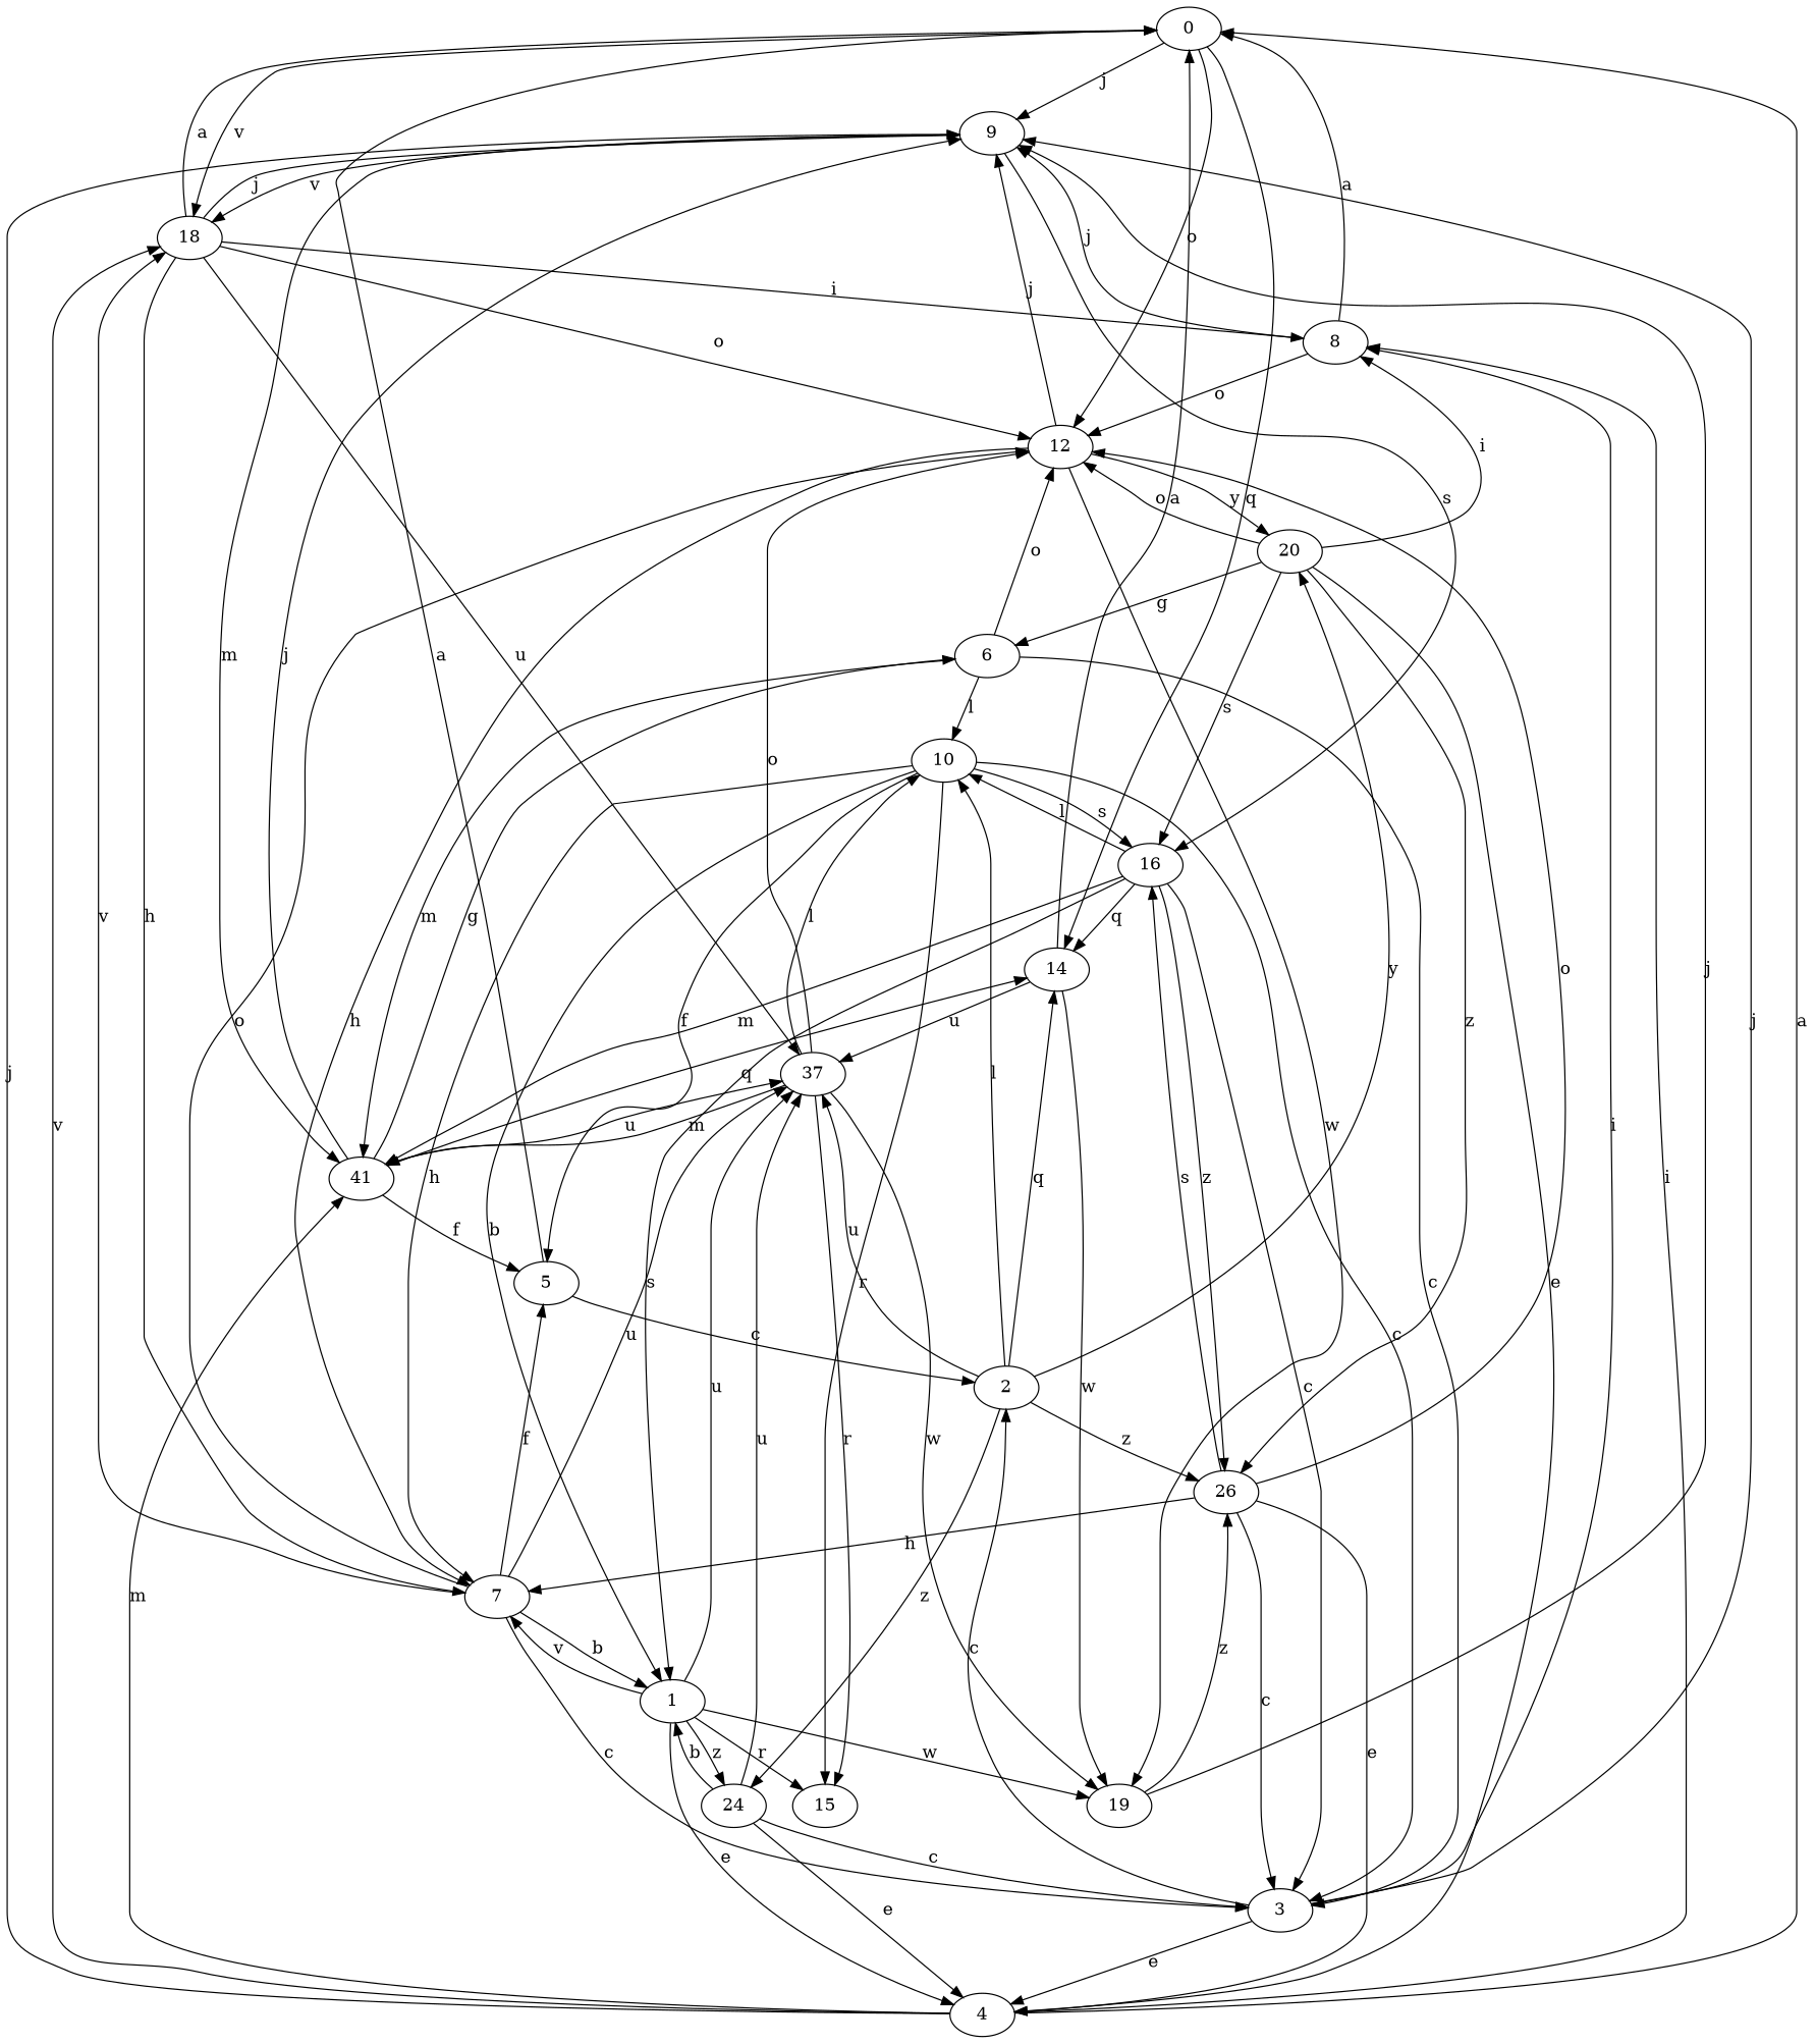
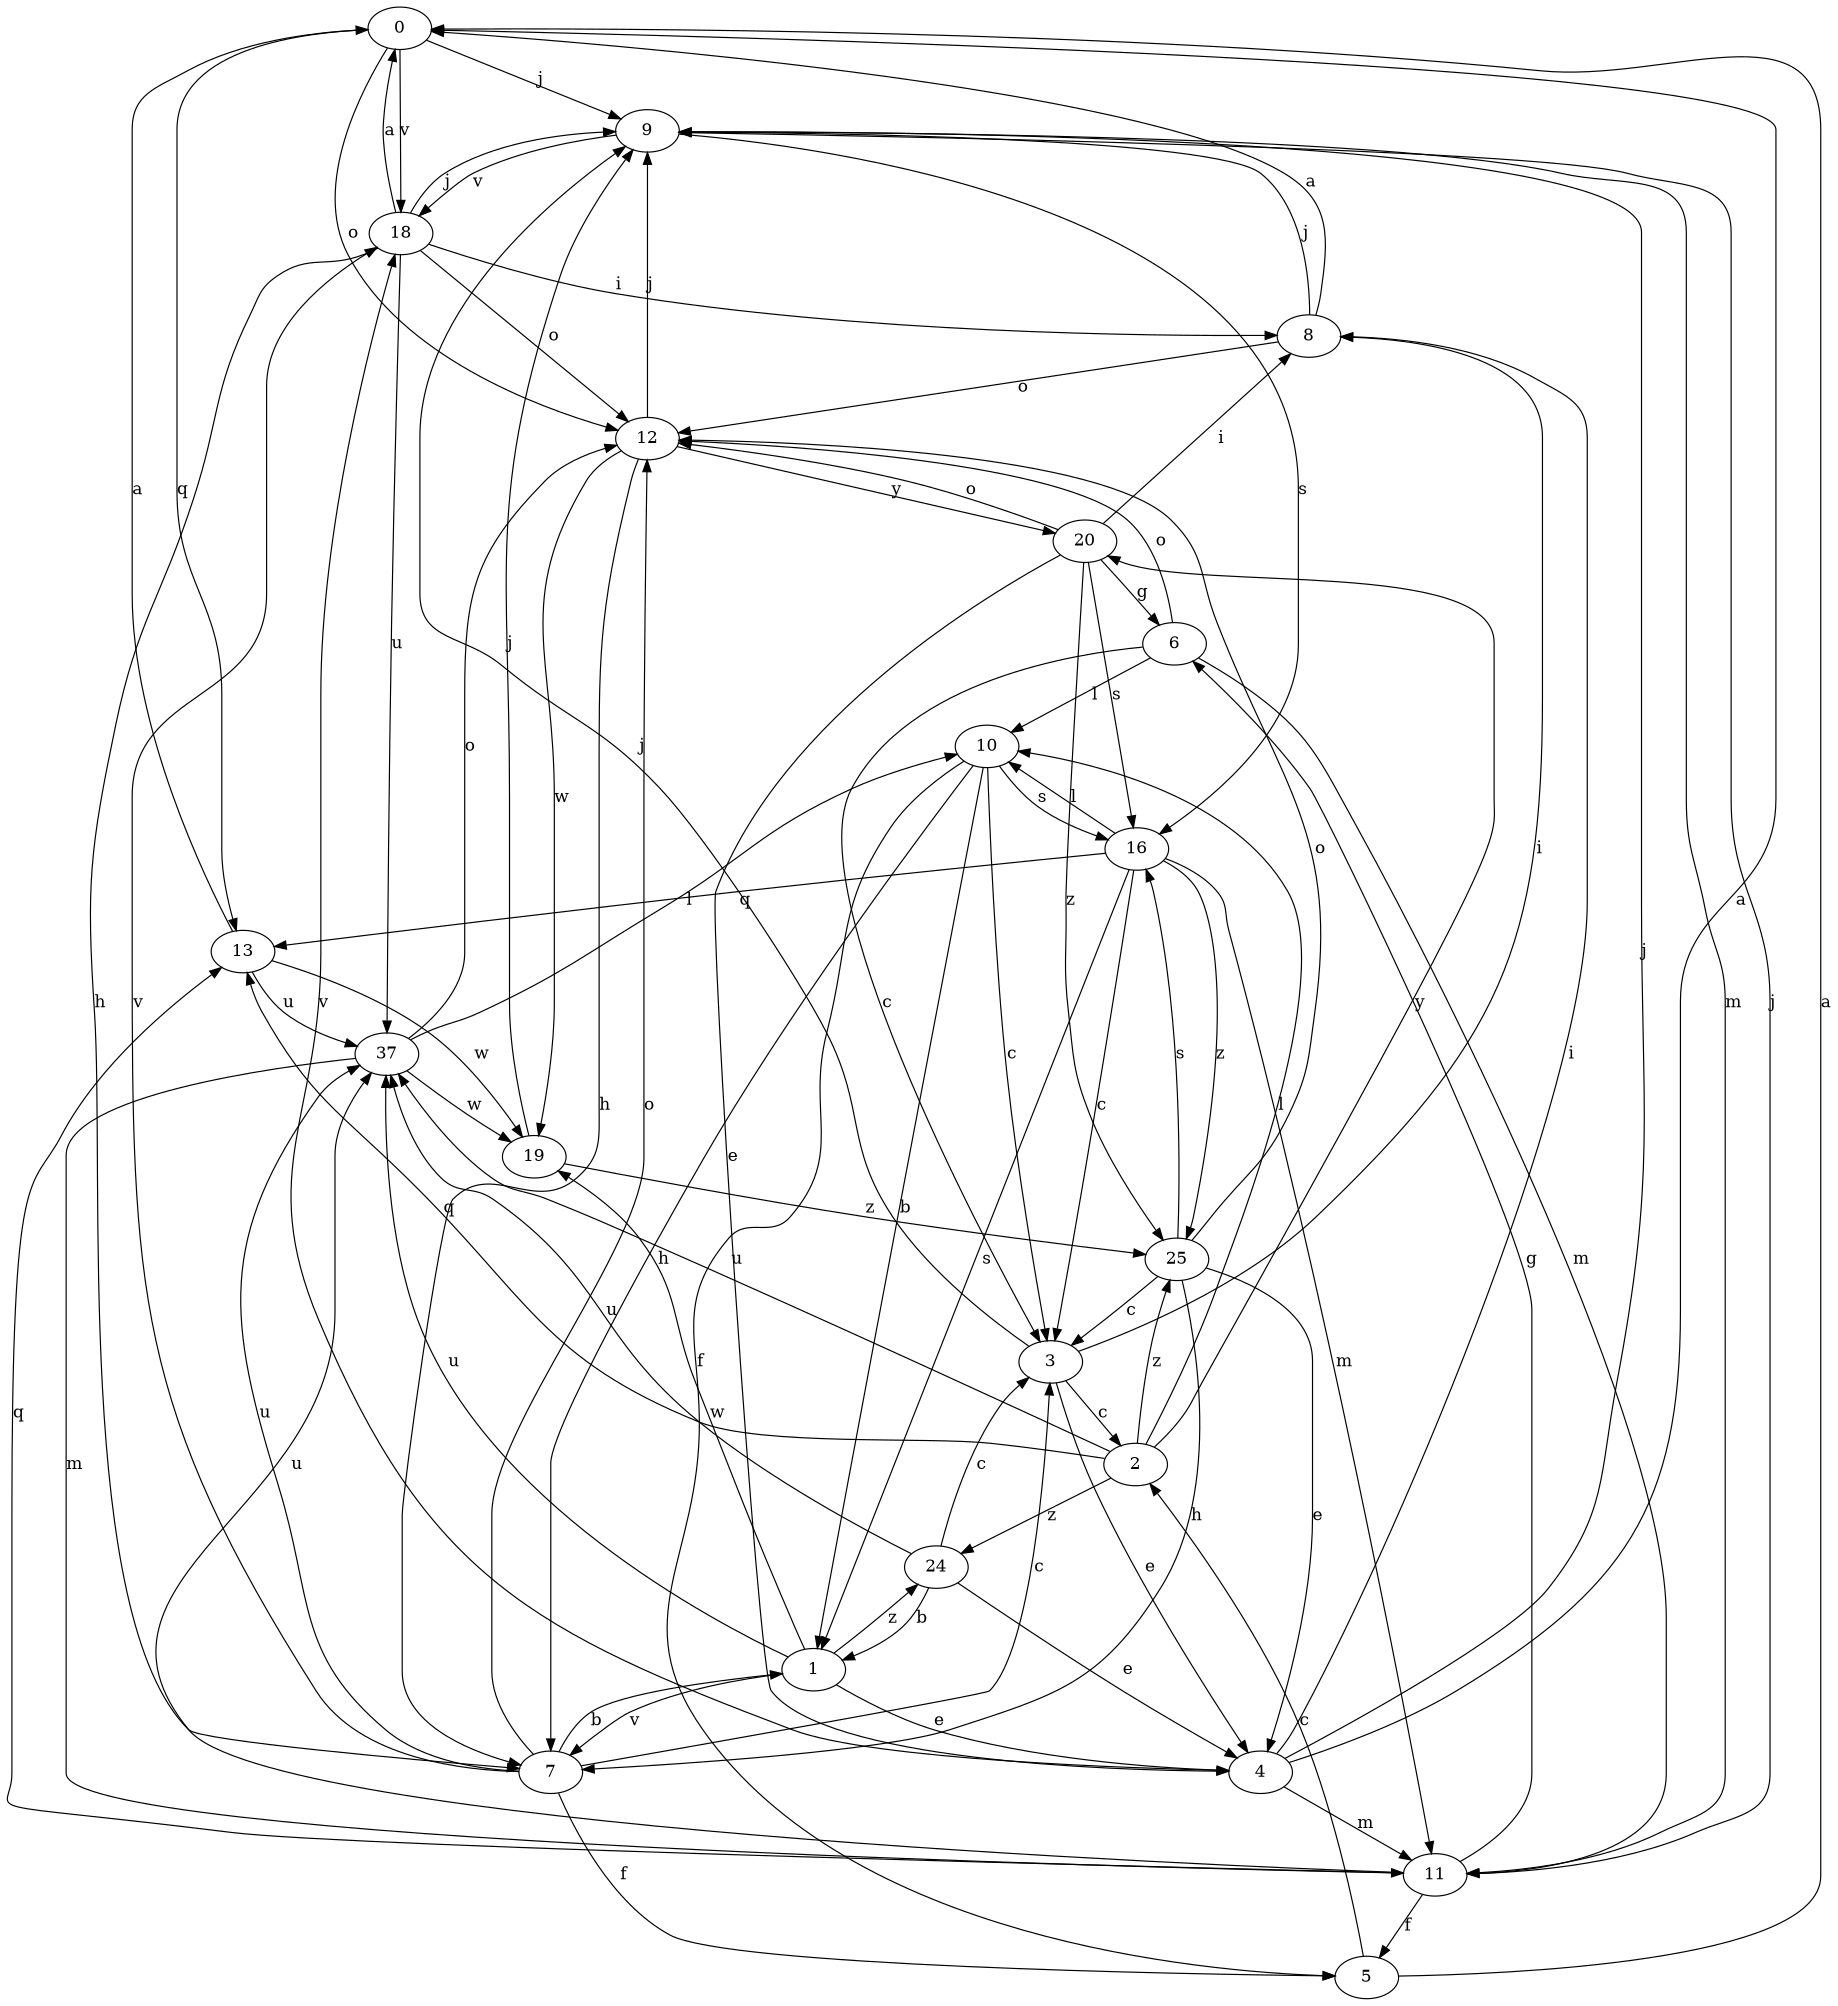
  strict digraph {
    0
    9
    12
-   13 [label=14]
+   13
    18
    16
-   11 [label=41]
+   11
    7
    19
    20
    n11 [label=37]
    8
    1
    4
-   15
    24
    3
    5
    10
-   25 [label=26]
+   25
    2
    6
    0 -> 9 [label=j]
    0 -> 12 [label=o]
    0 -> 13 [label=q]
    0 -> 18 [label=v]
    9 -> 18 [label=v]
    9 -> 16 [label=s]
    9 -> 11 [label=m]
    12 -> 9 [label=j]
    12 -> 7 [label=h]
    12 -> 19 [label=w]
    12 -> 20 [label=y]
    13 -> 0 [label=a]
    13 -> 19 [label=w]
    13 -> n11 [label=u]
    18 -> 0 [label=a]
    18 -> 9 [label=j]
    18 -> 12 [label=o]
    18 -> 7 [label=h]
    18 -> n11 [label=u]
    18 -> 8 [label=i]
    16 -> 13 [label=q]
    16 -> 11 [label=m]
    16 -> 1 [label=s]
    16 -> 3 [label=c]
    16 -> 10 [label=l]
    16 -> 25 [label=z]
    11 -> 9 [label=j]
    11 -> 13 [label=q]
    11 -> n11 [label=u]
    11 -> 5 [label=f]
    11 -> 6 [label=g]
    7 -> 12 [label=o]
    7 -> 18 [label=v]
    7 -> n11 [label=u]
    7 -> 1 [label=b]
    7 -> 3 [label=c]
    7 -> 5 [label=f]
    19 -> 9 [label=j]
    19 -> 25 [label=z]
    20 -> 12 [label=o]
    20 -> 16 [label=s]
    20 -> 8 [label=i]
    20 -> 4 [label=e]
    20 -> 25 [label=z]
    20 -> 6 [label=g]
    n11 -> 12 [label=o]
    n11 -> 11 [label=m]
    n11 -> 19 [label=w]
-   n11 -> 15 [label=r]
    n11 -> 10 [label=l]
    8 -> 0 [label=a]
    8 -> 9 [label=j]
    8 -> 12 [label=o]
    1 -> 7 [label=v]
    1 -> 19 [label=w]
    1 -> n11 [label=u]
    1 -> 4 [label=e]
-   1 -> 15 [label=r]
    1 -> 24 [label=z]
    4 -> 0 [label=a]
    4 -> 9 [label=j]
    4 -> 18 [label=v]
    4 -> 11 [label=m]
    4 -> 8 [label=i]
    24 -> n11 [label=u]
    24 -> 1 [label=b]
    24 -> 4 [label=e]
    24 -> 3 [label=c]
    3 -> 9 [label=j]
    3 -> 8 [label=i]
    3 -> 4 [label=e]
    3 -> 2 [label=c]
    5 -> 0 [label=a]
    5 -> 2 [label=c]
    10 -> 16 [label=s]
    10 -> 7 [label=h]
    10 -> 1 [label=b]
-   10 -> 15 [label=r]
    10 -> 3 [label=c]
    10 -> 5 [label=f]
    25 -> 12 [label=o]
    25 -> 16 [label=s]
    25 -> 7 [label=h]
    25 -> 4 [label=e]
    25 -> 3 [label=c]
    2 -> 13 [label=q]
    2 -> 20 [label=y]
    2 -> n11 [label=u]
    2 -> 24 [label=z]
    2 -> 10 [label=l]
    2 -> 25 [label=z]
    6 -> 12 [label=o]
    6 -> 11 [label=m]
    6 -> 3 [label=c]
    6 -> 10 [label=l]
  }
